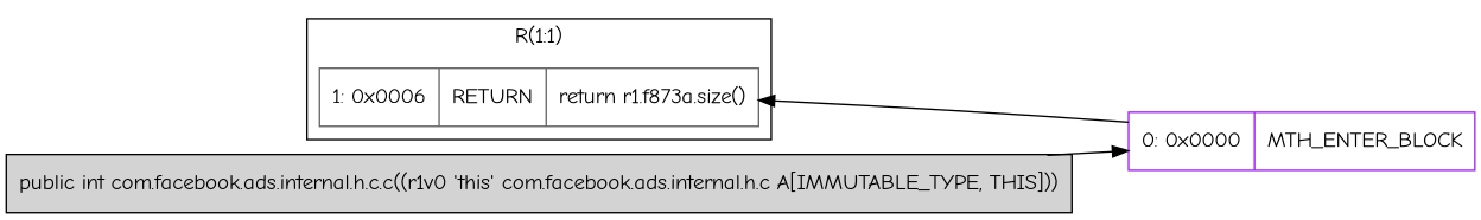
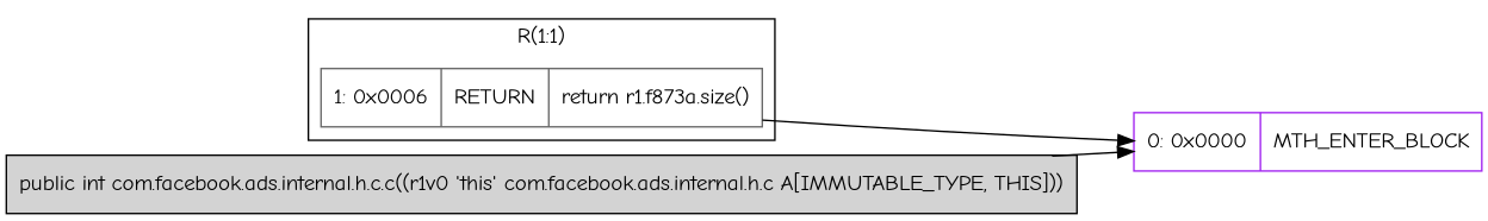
  digraph {
    rankdir=LR
    fontname="Comic Neue"
    node [shape=record style=filled fillcolor=white fontname="Comic Neue"]
    edge [fontname="Comic Neue"]
    n1 [color=gray40 label="{1\:\ 0x0006|RETURN\l|return r1.f873a.size()\l}"]
    n2 [color=purple label="{0\:\ 0x0000|MTH_ENTER_BLOCK\l}"]
    n3 [label="{public int com.facebook.ads.internal.h.c.c((r1v0 'this' com.facebook.ads.internal.h.c A[IMMUTABLE_TYPE, THIS])) }" fillcolor=lightgrey color=black]
    subgraph cluster_1 {
      label="R(1:1)"
      n1
    }
-   n2 -> n1
+   n1 -> n2
    n3 -> n2
  }
